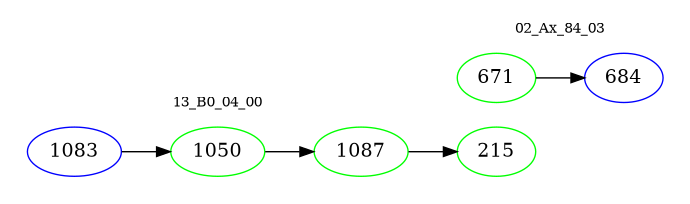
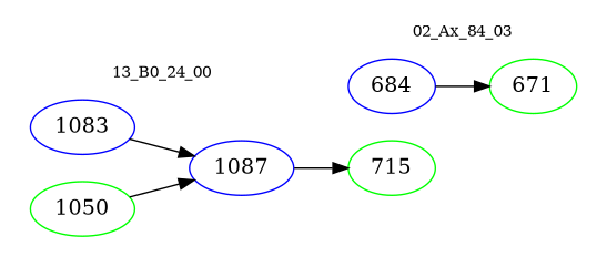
  digraph {
    rankdir=LR
    node [color=green]
    edge [color=black]
    n1 [color=blue label=684]
    n2 [label=671]
-   n3 [label=215]
+   n3 [label=715]
    n4 [color=blue label=1083]
    n5 [label=1050]
-   n6 [label=1087]
+   n6 [color=blue label=1087]
    subgraph cluster_1 {
      color=white
      fontsize=10
      label="02_Ax_84_03"
      n1
      n2
      n3
    }
    subgraph cluster_2 {
      color=white
      fontsize=10
-     label="13_B0_04_00"
+     label="13_B0_24_00"
      n4
      n5
      n6
    }
-   n2 -> n1
-   n4 -> n5
+   n1 -> n2
+   n4 -> n6
    n5 -> n6
    n6 -> n3
  }
